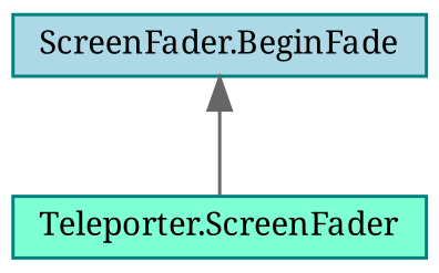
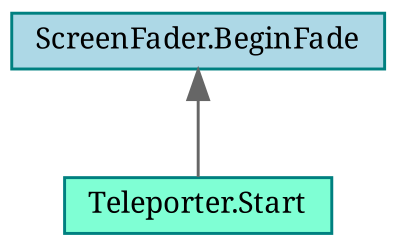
  digraph {
    rankdir=TB
    fontname="Noto Serif"
    node [color=teal fontname="Noto Serif" fontsize=10 shape=record style=filled]
    n1 [fillcolor=lightblue fontcolor=black height=0.2 label="ScreenFader.BeginFade" width=0.4]
-   n2 [fillcolor=aquamarine height=0.2 label="Teleporter.ScreenFader" width=0.4]
+   n2 [fillcolor=aquamarine height=0.2 label="Teleporter.Start" width=0.4]
    n1 -> n2 [color=gray40 dir=back fontname="Noto Serif" fontsize=10 labelfontname=Helvetica labelfontsize=10 style=solid]
  }
